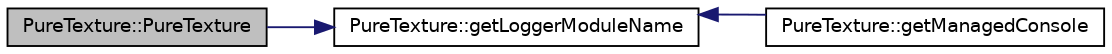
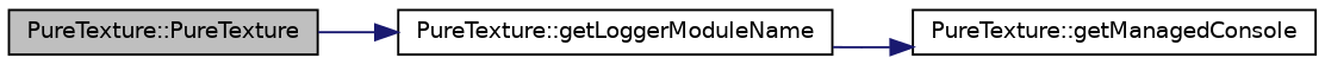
  digraph {
    rankdir=LR
    node [color=black fillcolor=white fontname=Helvetica fontsize=10 shape=record style=filled]
    edge [color=midnightblue fontname=Helvetica fontsize=10 labelfontname=Helvetica labelfontsize=10 style=solid]
    n1 [fillcolor=grey75 fontcolor=black height=0.2 label="PureTexture::PureTexture" width=0.4]
    n2 [height=0.2 label="PureTexture::getLoggerModuleName" width=0.4]
    n3 [height=0.2 label="PureTexture::getManagedConsole" width=0.4]
    n1 -> n2
-   n3 -> n2
+   n2 -> n3
  }
